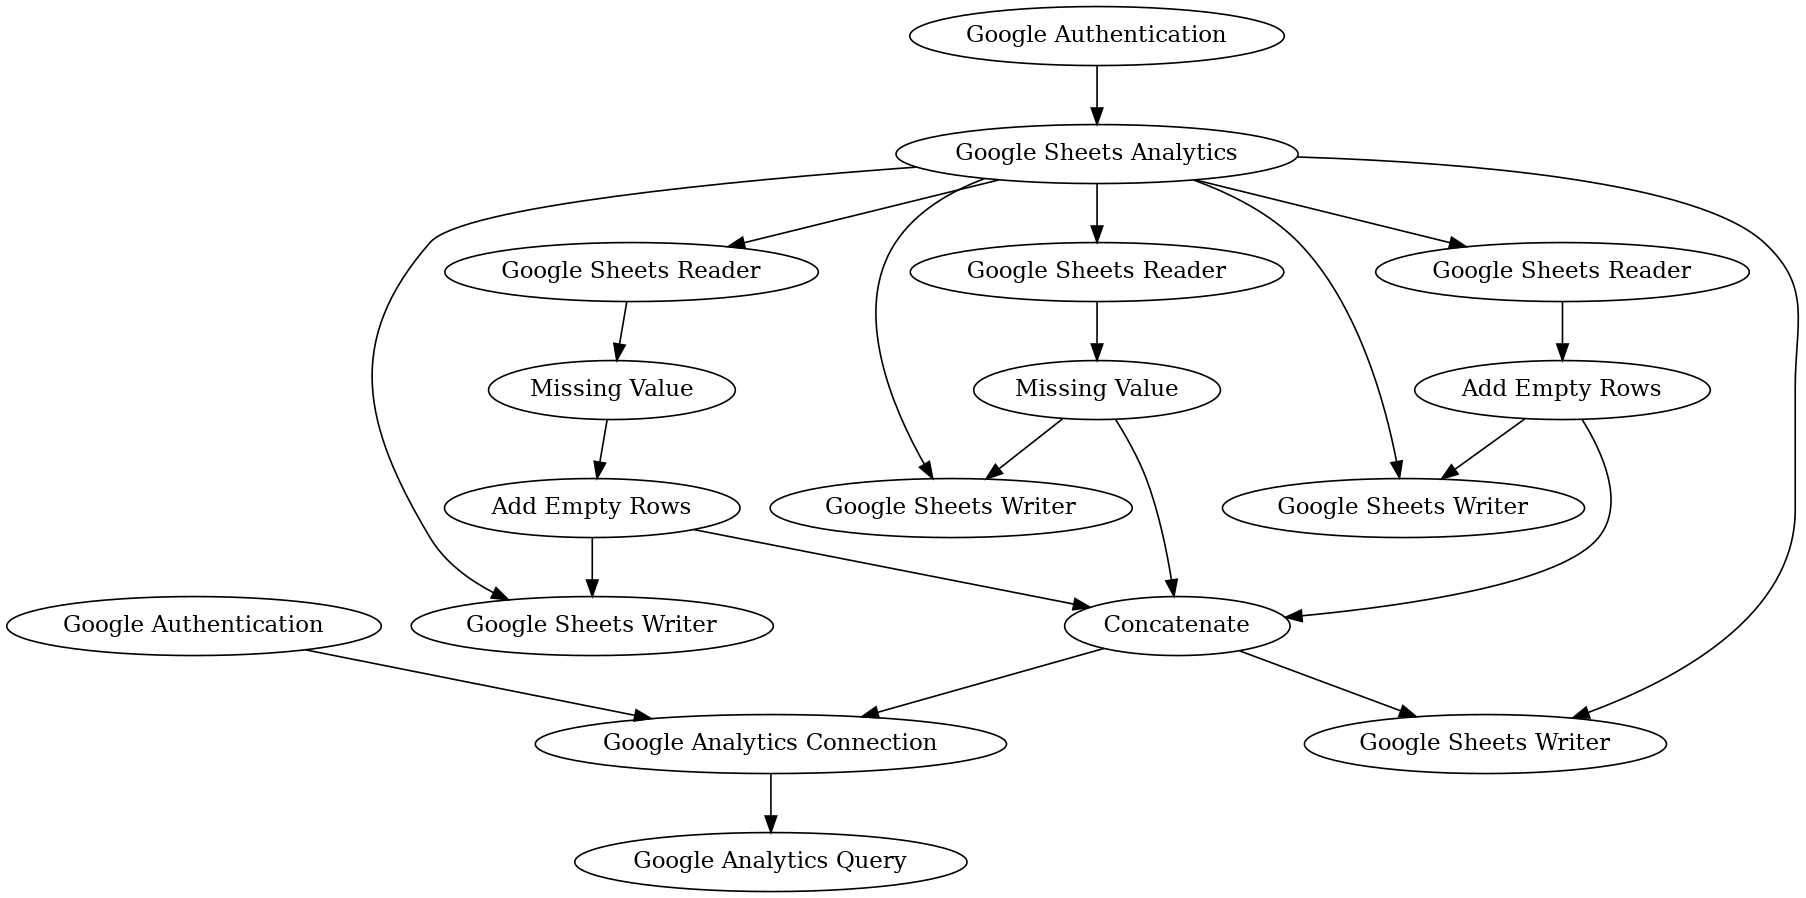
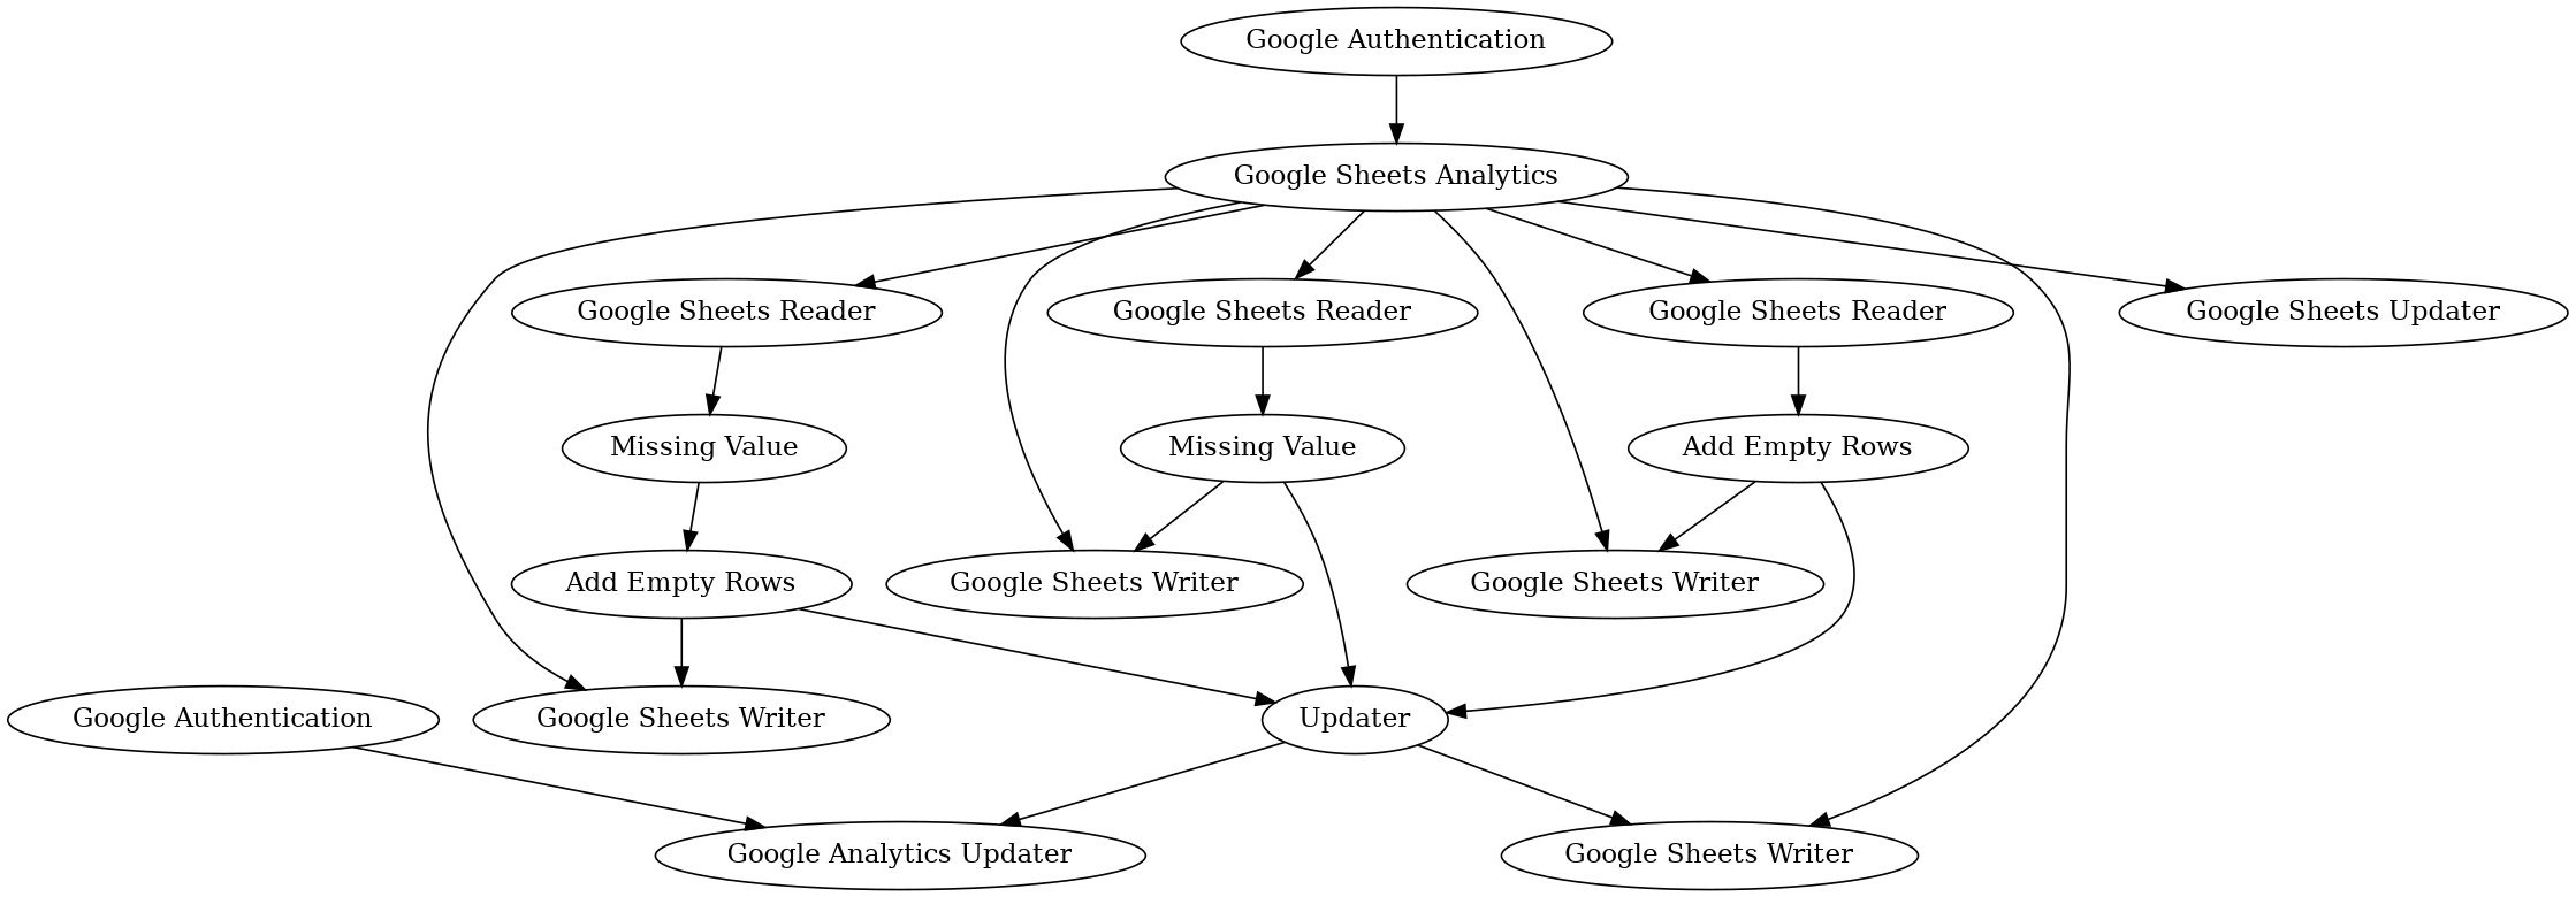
  digraph {
    rankdir=TB
-   n1 [label="Google Analytics Connection"]
-   n2 [label="Google Analytics Query"]
+   n1 [label="Google Analytics Updater"]
    n3 [label="Google Authentication"]
    n4 [label="Google Authentication"]
    n5 [label="Google Sheets Analytics"]
    n6 [label="Google Sheets Reader"]
    n7 [label="Google Sheets Writer"]
    n8 [label="Google Sheets Reader"]
    n9 [label="Google Sheets Writer"]
    n10 [label="Google Sheets Reader"]
    n11 [label="Google Sheets Writer"]
    n12 [label="Google Sheets Writer"]
+   n13 [label="Google Sheets Updater"]
    n14 [label="Missing Value"]
    n15 [label="Missing Value"]
    n16 [label="Add Empty Rows"]
    n17 [label="Add Empty Rows"]
-   n18 [label=Concatenate]
-   n1 -> n2
+   n18 [label=Updater]
    n3 -> n1
    n4 -> n5
    n5 -> n6
    n5 -> n7
    n5 -> n8
    n5 -> n9
    n5 -> n10
    n5 -> n11
    n5 -> n12
+   n5 -> n13
    n6 -> n14
    n8 -> n15
    n10 -> n16
    n14 -> n17
    n15 -> n9
    n15 -> n18
    n16 -> n11
    n16 -> n18
    n17 -> n7
    n17 -> n18
    n18 -> n1
    n18 -> n12
  }
